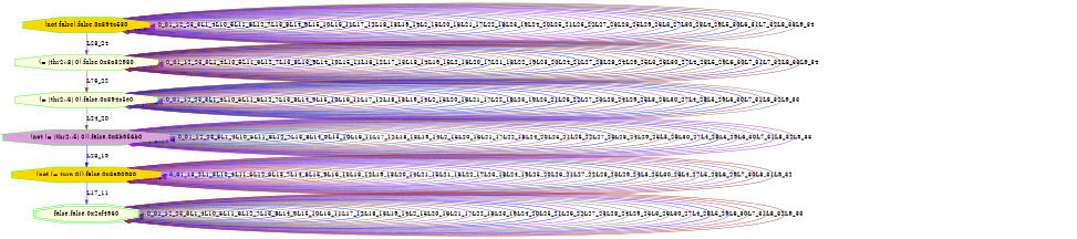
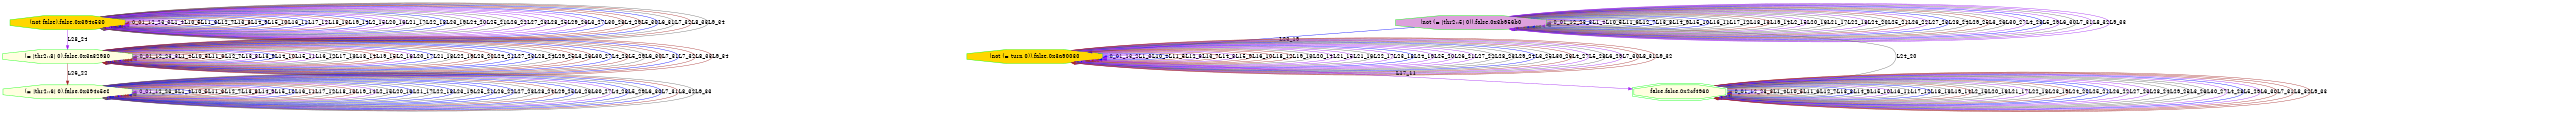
  digraph {
    node [color=green fillcolor=lightyellow shape=octagon style=filled]
    edge [color=gray40]
    n1 [fillcolor=gold label="(not false),false,0x394c530"]
    n2 [label="(= |thr2::8| 0),false,0x3a32980"]
    n3 [label="(= |thr2::6| 0),false,0x394c5e0"]
    n4 [fillcolor=plum label="(not (= |thr2::5| 0)),false,0x3b956b0"]
-   n5 [fillcolor=gold label="(not (= turn 0)),false,0x3a90930"]
+   n5 [fillcolor=gold label="(not (= turn 0)),false,0x3a90030"]
    n6 [label="false,false,0x2cf4960" shape=doubleoctagon]
    n1 -> n1 [color=purple label="0_0"]
    n1 -> n1 [color=brown label="1_1"]
    n1 -> n1 [color=brown label="2_2"]
    n1 -> n1 [color=purple label="3_3"]
    n1 -> n1 [color=purple label=L1_4]
    n1 -> n1 [color=purple label=L10_5]
    n1 -> n1 [color=brown label=L11_6]
    n1 -> n1 [color=blue label=L12_7]
    n1 -> n1 [label=L13_8]
    n1 -> n1 [color=brown label=L14_9]
    n1 -> n1 [color=blue label=L15_10]
    n1 -> n1 [color=brown label=L16_11]
    n1 -> n1 [color=blue label=L17_12]
    n1 -> n1 [color=purple label=L18_13]
    n1 -> n1 [color=brown label=L19_14]
    n1 -> n1 [color=blue label=L2_15]
    n1 -> n1 [color=purple label=L20_16]
    n1 -> n1 [color=purple label=L21_17]
    n1 -> n1 [label=L22_18]
    n1 -> n1 [color=blue label=L23_19]
    n1 -> n1 [label=L24_20]
    n1 -> n1 [color=purple label=L25_21]
    n1 -> n1 [label=L26_22]
    n1 -> n1 [color=purple label=L27_23]
    n1 -> n1 [color=purple label=L28_25]
    n1 -> n1 [color=purple label=L29_26]
    n1 -> n1 [color=purple label=L3_27]
    n1 -> n1 [color=blue label=L30_28]
    n1 -> n1 [color=brown label=L4_29]
    n1 -> n1 [color=brown label=L5_30]
    n1 -> n1 [color=blue label=L6_31]
    n1 -> n1 [label=L7_32]
    n1 -> n1 [color=brown label=L8_33]
    n1 -> n1 [label=L9_34]
    n1 -> n2 [color=purple label=L28_24]
    n2 -> n2 [label="0_0"]
    n2 -> n2 [color=purple label="1_1"]
    n2 -> n2 [color=brown label="2_2"]
    n2 -> n2 [label="3_3"]
    n2 -> n2 [color=purple label=L1_4]
    n2 -> n2 [color=brown label=L10_5]
    n2 -> n2 [color=brown label=L11_6]
    n2 -> n2 [color=brown label=L12_7]
    n2 -> n2 [label=L13_8]
    n2 -> n2 [color=purple label=L13_9]
    n2 -> n2 [color=blue label=L14_10]
    n2 -> n2 [color=brown label=L15_11]
    n2 -> n2 [color=purple label=L16_12]
    n2 -> n2 [label=L17_13]
    n2 -> n2 [label=L18_14]
    n2 -> n2 [color=brown label=L19_15]
    n2 -> n2 [color=brown label=L2_16]
    n2 -> n2 [color=purple label=L20_17]
    n2 -> n2 [color=blue label=L21_18]
    n2 -> n2 [label=L22_19]
    n2 -> n2 [color=brown label=L23_20]
    n2 -> n2 [color=brown label=L24_21]
    n2 -> n2 [color=blue label=L27_23]
    n2 -> n2 [color=blue label=L28_24]
    n2 -> n2 [label=L29_25]
    n2 -> n2 [color=brown label=L3_26]
    n2 -> n2 [color=brown label=L30_27]
    n2 -> n2 [color=blue label=L4_28]
    n2 -> n2 [color=brown label=L5_29]
    n2 -> n2 [label=L6_30]
    n2 -> n2 [color=brown label=L7_31]
    n2 -> n2 [color=blue label=L7_32]
    n2 -> n2 [color=brown label=L8_33]
    n2 -> n2 [color=brown label=L9_34]
-   n2 -> n3 [color=brown label=L76_22]
+   n2 -> n3 [color=brown label=L26_22]
    n3 -> n3 [label="0_0"]
    n3 -> n3 [color=purple label="1_1"]
    n3 -> n3 [color=purple label="2_2"]
    n3 -> n3 [label="3_3"]
    n3 -> n3 [label=L1_4]
    n3 -> n3 [color=blue label=L10_5]
    n3 -> n3 [color=brown label=L11_6]
    n3 -> n3 [color=brown label=L12_7]
    n3 -> n3 [label=L13_8]
    n3 -> n3 [color=brown label=L14_9]
    n3 -> n3 [color=purple label=L15_10]
    n3 -> n3 [color=blue label=L16_11]
    n3 -> n3 [color=brown label=L17_12]
    n3 -> n3 [label=L18_13]
    n3 -> n3 [color=brown label=L19_14]
    n3 -> n3 [color=purple label=L2_15]
    n3 -> n3 [label=L20_16]
    n3 -> n3 [color=blue label=L21_17]
    n3 -> n3 [label=L22_18]
    n3 -> n3 [color=blue label=L23_19]
    n3 -> n3 [label=L25_21]
    n3 -> n3 [color=blue label=L26_22]
    n3 -> n3 [color=blue label=L27_23]
    n3 -> n3 [label=L28_24]
    n3 -> n3 [color=brown label=L29_25]
    n3 -> n3 [color=blue label=L3_26]
    n3 -> n3 [label=L30_27]
    n3 -> n3 [color=purple label=L4_28]
    n3 -> n3 [color=blue label=L5_29]
    n3 -> n3 [label=L6_30]
    n3 -> n3 [color=blue label=L7_31]
    n3 -> n3 [color=brown label=L8_32]
    n3 -> n3 [label=L9_33]
-   n3 -> n4 [label=L24_20]
+   n6 -> n4 [label=L24_20]
    n4 -> n4 [label="0_0"]
    n4 -> n4 [color=purple label="1_1"]
    n4 -> n4 [label="2_2"]
    n4 -> n4 [color=brown label="3_3"]
    n4 -> n4 [color=blue label=L1_4]
    n4 -> n4 [color=purple label=L10_5]
    n4 -> n4 [label=L11_6]
    n4 -> n4 [label=L12_7]
    n4 -> n4 [color=blue label=L13_8]
    n4 -> n4 [label=L14_9]
    n4 -> n4 [label=L15_10]
    n4 -> n4 [color=blue label=L16_11]
    n4 -> n4 [label=L17_12]
    n4 -> n4 [label=L18_13]
    n4 -> n4 [color=brown label=L19_14]
    n4 -> n4 [label=L2_15]
    n4 -> n4 [color=purple label=L20_16]
    n4 -> n4 [label=L21_17]
    n4 -> n4 [label=L22_18]
    n4 -> n4 [color=purple label=L24_20]
    n4 -> n4 [label=L25_21]
    n4 -> n4 [color=brown label=L26_22]
    n4 -> n4 [color=purple label=L27_23]
    n4 -> n4 [color=blue label=L28_24]
    n4 -> n4 [label=L29_25]
    n4 -> n4 [color=brown label=L3_26]
    n4 -> n4 [label=L30_27]
    n4 -> n4 [color=purple label=L4_28]
    n4 -> n4 [color=blue label=L5_29]
    n4 -> n4 [color=purple label=L6_30]
    n4 -> n4 [label=L7_31]
    n4 -> n4 [color=purple label=L8_32]
    n4 -> n4 [color=purple label=L9_33]
    n4 -> n5 [color=blue label=L23_19]
    n5 -> n5 [color=purple label="0_0"]
    n5 -> n5 [color=blue label="1_1"]
    n5 -> n5 [color=purple label="3_2"]
    n5 -> n5 [color=purple label=L1_3]
    n5 -> n5 [color=purple label=L10_4]
    n5 -> n5 [color=blue label=L11_5]
    n5 -> n5 [color=brown label=L12_6]
    n5 -> n5 [color=purple label=L13_7]
    n5 -> n5 [color=brown label=L14_8]
    n5 -> n5 [color=purple label=L15_9]
    n5 -> n5 [color=brown label=L16_10]
    n5 -> n5 [color=brown label=L18_12]
    n5 -> n5 [color=brown label=L19_13]
    n5 -> n5 [label=L20_14]
    n5 -> n5 [color=purple label=L21_15]
    n5 -> n5 [color=purple label=L21_16]
    n5 -> n5 [label=L22_17]
    n5 -> n5 [color=purple label=L23_18]
    n5 -> n5 [color=blue label=L24_19]
    n5 -> n5 [color=purple label=L25_20]
    n5 -> n5 [color=purple label=L26_21]
    n5 -> n5 [color=purple label=L27_22]
    n5 -> n5 [label=L28_23]
    n5 -> n5 [label=L29_24]
    n5 -> n5 [color=blue label=L3_25]
    n5 -> n5 [label=L30_26]
    n5 -> n5 [color=brown label=L4_27]
    n5 -> n5 [color=purple label=L5_28]
    n5 -> n5 [label=L6_29]
    n5 -> n5 [color=purple label=L7_30]
    n5 -> n5 [color=brown label=L8_31]
    n5 -> n5 [color=brown label=L9_32]
    n5 -> n6 [color=purple label=L17_11]
    n6 -> n6 [color=brown label="0_0"]
    n6 -> n6 [label="1_1"]
    n6 -> n6 [color=blue label="2_2"]
    n6 -> n6 [color=purple label="3_3"]
    n6 -> n6 [color=brown label=L1_4]
    n6 -> n6 [label=L10_5]
    n6 -> n6 [color=brown label=L11_6]
    n6 -> n6 [label=L12_7]
    n6 -> n6 [label=L13_8]
    n6 -> n6 [color=blue label=L14_9]
    n6 -> n6 [label=L15_10]
    n6 -> n6 [color=purple label=L16_11]
    n6 -> n6 [label=L17_12]
    n6 -> n6 [color=blue label=L18_13]
    n6 -> n6 [label=L19_14]
    n6 -> n6 [color=brown label=L2_15]
    n6 -> n6 [label=L20_16]
    n6 -> n6 [label=L21_17]
    n6 -> n6 [color=purple label=L22_18]
    n6 -> n6 [label=L23_19]
    n6 -> n6 [color=brown label=L24_20]
    n6 -> n6 [color=blue label=L25_21]
    n6 -> n6 [color=blue label=L26_22]
    n6 -> n6 [color=purple label=L27_23]
    n6 -> n6 [color=purple label=L28_24]
    n6 -> n6 [label=L29_25]
    n6 -> n6 [label=L3_26]
    n6 -> n6 [label=L30_27]
    n6 -> n6 [color=purple label=L4_28]
    n6 -> n6 [color=blue label=L5_29]
    n6 -> n6 [color=purple label=L6_30]
    n6 -> n6 [color=brown label=L7_31]
    n6 -> n6 [color=brown label=L8_32]
    n6 -> n6 [color=brown label=L9_33]
  }
